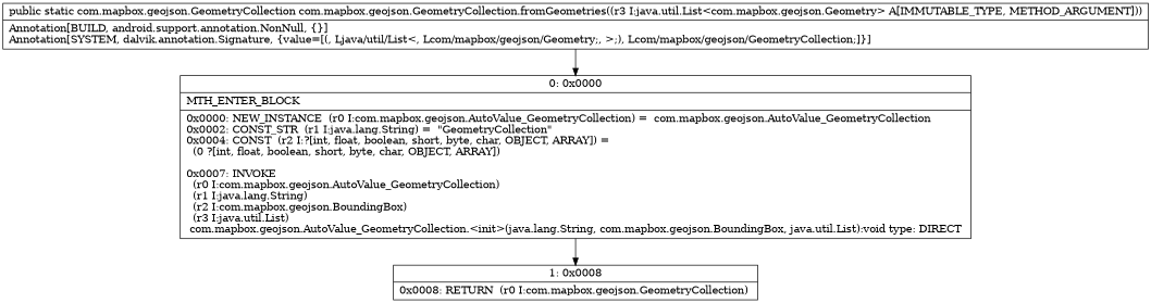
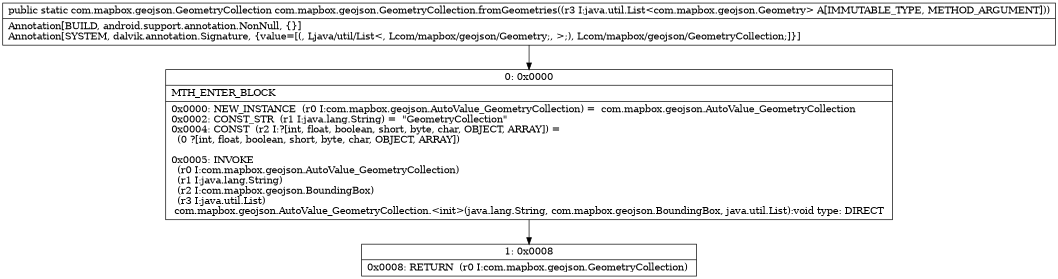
  digraph {
    node [shape=record]
-   n1 [label="{0\:\ 0x0000|MTH_ENTER_BLOCK\l|0x0000: NEW_INSTANCE  (r0 I:com.mapbox.geojson.AutoValue_GeometryCollection) =  com.mapbox.geojson.AutoValue_GeometryCollection \l0x0002: CONST_STR  (r1 I:java.lang.String) =  \"GeometryCollection\" \l0x0004: CONST  (r2 I:?[int, float, boolean, short, byte, char, OBJECT, ARRAY]) = \l  (0 ?[int, float, boolean, short, byte, char, OBJECT, ARRAY])\l \l0x0007: INVOKE  \l  (r0 I:com.mapbox.geojson.AutoValue_GeometryCollection)\l  (r1 I:java.lang.String)\l  (r2 I:com.mapbox.geojson.BoundingBox)\l  (r3 I:java.util.List)\l com.mapbox.geojson.AutoValue_GeometryCollection.\<init\>(java.lang.String, com.mapbox.geojson.BoundingBox, java.util.List):void type: DIRECT \l}"]
+   n1 [label="{0\:\ 0x0000|MTH_ENTER_BLOCK\l|0x0000: NEW_INSTANCE  (r0 I:com.mapbox.geojson.AutoValue_GeometryCollection) =  com.mapbox.geojson.AutoValue_GeometryCollection \l0x0002: CONST_STR  (r1 I:java.lang.String) =  \"GeometryCollection\" \l0x0004: CONST  (r2 I:?[int, float, boolean, short, byte, char, OBJECT, ARRAY]) = \l  (0 ?[int, float, boolean, short, byte, char, OBJECT, ARRAY])\l \l0x0005: INVOKE  \l  (r0 I:com.mapbox.geojson.AutoValue_GeometryCollection)\l  (r1 I:java.lang.String)\l  (r2 I:com.mapbox.geojson.BoundingBox)\l  (r3 I:java.util.List)\l com.mapbox.geojson.AutoValue_GeometryCollection.\<init\>(java.lang.String, com.mapbox.geojson.BoundingBox, java.util.List):void type: DIRECT \l}"]
    n2 [label="{1\:\ 0x0008|0x0008: RETURN  (r0 I:com.mapbox.geojson.GeometryCollection) \l}"]
    n3 [label="{public static com.mapbox.geojson.GeometryCollection com.mapbox.geojson.GeometryCollection.fromGeometries((r3 I:java.util.List\<com.mapbox.geojson.Geometry\> A[IMMUTABLE_TYPE, METHOD_ARGUMENT]))  | Annotation[BUILD, android.support.annotation.NonNull, \{\}]\lAnnotation[SYSTEM, dalvik.annotation.Signature, \{value=[(, Ljava\/util\/List\<, Lcom\/mapbox\/geojson\/Geometry;, \>;), Lcom\/mapbox\/geojson\/GeometryCollection;]\}]\l}"]
    n1 -> n2
    n3 -> n1
  }
